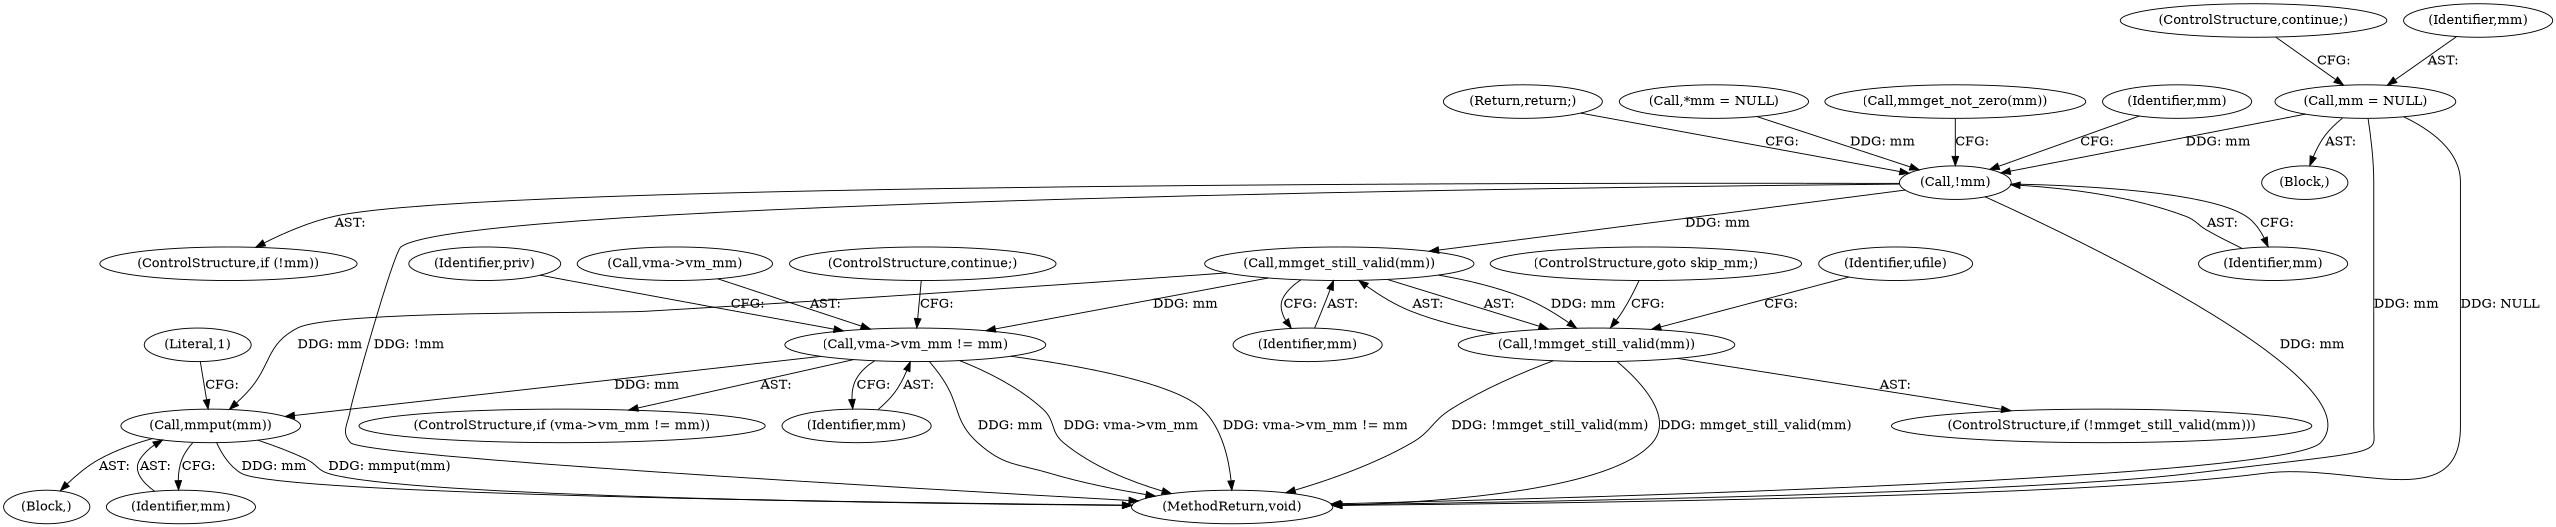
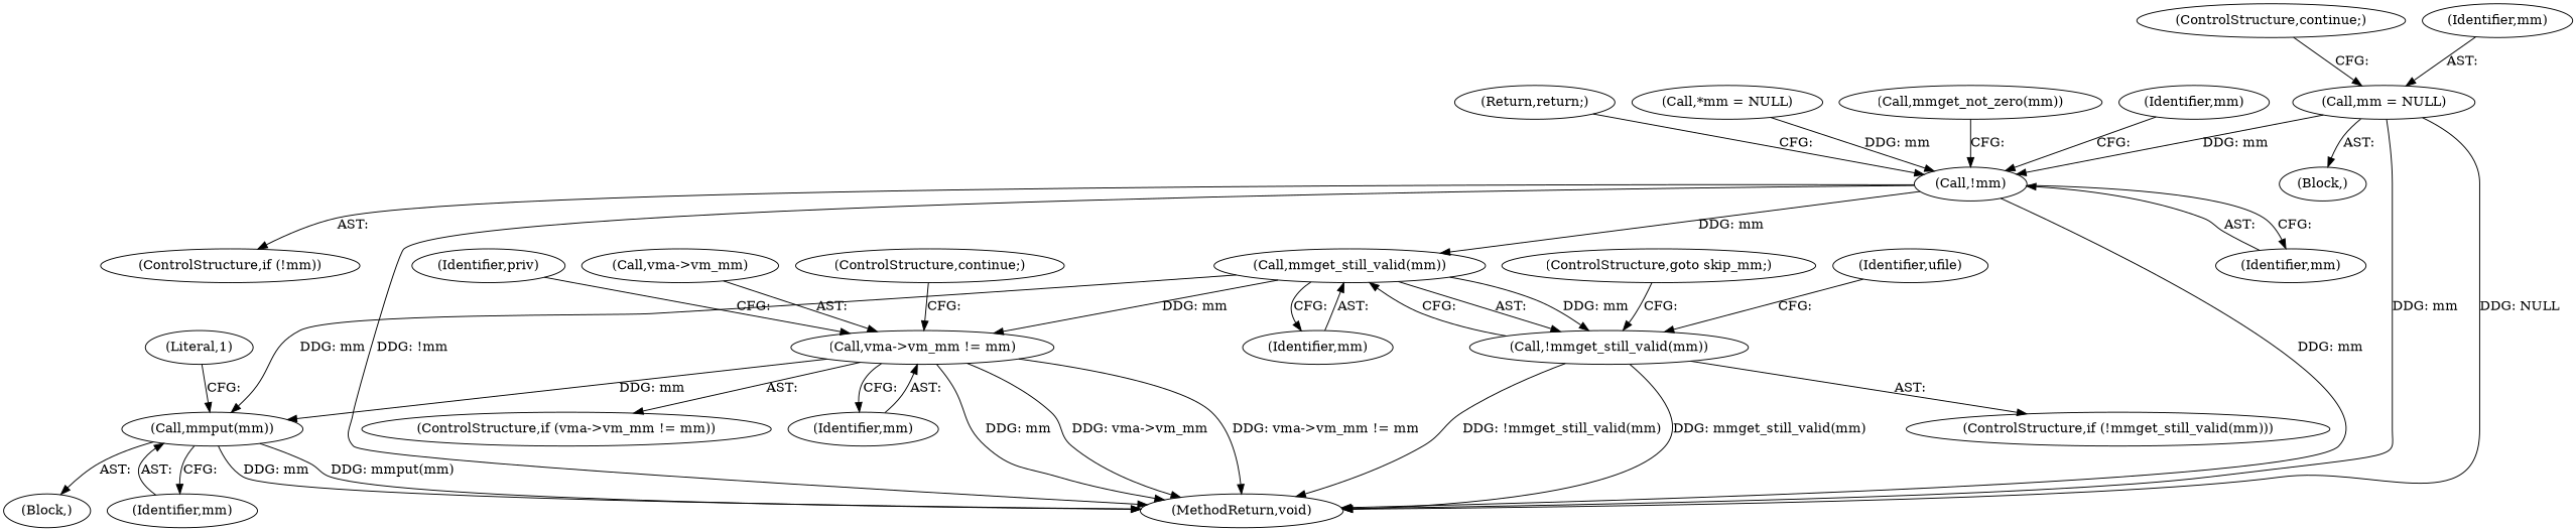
  digraph {
    n1 [label="(Call,mm = NULL)"]
    n2 [label="(Call,!mm)"]
    n3 [label="(Block,)"]
    n4 [label="(MethodReturn,void)"]
    n5 [label="(Call,mmget_still_valid(mm))"]
    n6 [label="(ControlStructure,if (!mm))"]
    n7 [label="(Identifier,mm)"]
    n8 [label="(Call,!mmget_still_valid(mm))"]
    n9 [label="(Call,vma->vm_mm != mm)"]
    n10 [label="(Call,mmput(mm))"]
    n11 [label="(Identifier,mm)"]
    n12 [label="(ControlStructure,if (!mmget_still_valid(mm)))"]
    n13 [label="(ControlStructure,if (vma->vm_mm != mm))"]
    n14 [label="(Identifier,mm)"]
    n15 [label="(Block,)"]
    n16 [label="(Identifier,mm)"]
    n17 [label="(Call,*mm = NULL)"]
    n18 [label="(Call,mmget_not_zero(mm))"]
    n19 [label="(Identifier,mm)"]
    n20 [label="(Identifier,priv)"]
    n21 [label="(Identifier,ufile)"]
    n22 [label="(Return,return;)"]
    n23 [label="(Literal,1)"]
    n24 [label="(Call,vma->vm_mm)"]
    n25 [label="(ControlStructure,continue;)"]
    n26 [label="(ControlStructure,goto skip_mm;)"]
    n27 [label="(ControlStructure,continue;)"]
    n28 [label="(Identifier,mm)"]
    n1 -> n2 [label="DDG: mm"]
    n1 -> n3 [label="AST: "]
    n1 -> n4 [label="DDG: mm"]
    n1 -> n4 [label="DDG: NULL"]
    n2 -> n4 [label="DDG: !mm"]
    n2 -> n4 [label="DDG: mm"]
    n2 -> n5 [label="DDG: mm"]
    n2 -> n6 [label="AST: "]
    n2 -> n7 [label="CFG: "]
    n5 -> n8 [label="AST: "]
    n5 -> n8 [label="DDG: mm"]
    n5 -> n9 [label="DDG: mm"]
    n5 -> n10 [label="DDG: mm"]
    n5 -> n11 [label="CFG: "]
    n7 -> n2 [label="AST: "]
    n8 -> n4 [label="DDG: mmget_still_valid(mm)"]
    n8 -> n4 [label="DDG: !mmget_still_valid(mm)"]
-   n8 -> n5 [label="AST: "]
+   n8 -> n5 [label="CFG: "]
    n8 -> n12 [label="AST: "]
    n9 -> n4 [label="DDG: vma->vm_mm != mm"]
    n9 -> n4 [label="DDG: mm"]
    n9 -> n4 [label="DDG: vma->vm_mm"]
    n9 -> n10 [label="DDG: mm"]
    n9 -> n13 [label="AST: "]
    n9 -> n14 [label="CFG: "]
    n10 -> n4 [label="DDG: mm"]
    n10 -> n4 [label="DDG: mmput(mm)"]
    n10 -> n15 [label="AST: "]
    n10 -> n16 [label="CFG: "]
    n11 -> n5 [label="AST: "]
    n14 -> n9 [label="AST: "]
    n16 -> n10 [label="AST: "]
    n17 -> n2 [label="DDG: mm"]
    n18 -> n2 [label="CFG: "]
    n19 -> n2 [label="CFG: "]
    n20 -> n9 [label="CFG: "]
    n21 -> n8 [label="CFG: "]
    n22 -> n2 [label="CFG: "]
    n23 -> n10 [label="CFG: "]
    n24 -> n9 [label="AST: "]
    n25 -> n1 [label="CFG: "]
    n26 -> n8 [label="CFG: "]
    n27 -> n9 [label="CFG: "]
    n28 -> n1 [label="AST: "]
  }
